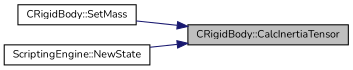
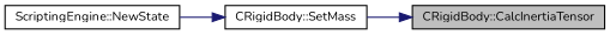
  digraph {
    fontname=Nunito
    rankdir=RL
    node [color=black fillcolor=white fontname=Nunito fontsize=10 shape=record style=filled]
    edge [color=midnightblue dir=back fontname=Nunito fontsize=10 labelfontname=Helvetica labelfontsize=10 style=solid]
    n1 [fillcolor=grey75 fontcolor=black height=0.2 label="CRigidBody::CalcInertiaTensor" width=0.4]
    n2 [height=0.2 label="CRigidBody::SetMass" width=0.4]
    n3 [height=0.2 label="ScriptingEngine::NewState" width=0.4]
    n1 -> n2
-   n1 -> n3
+   n2 -> n3
  }
